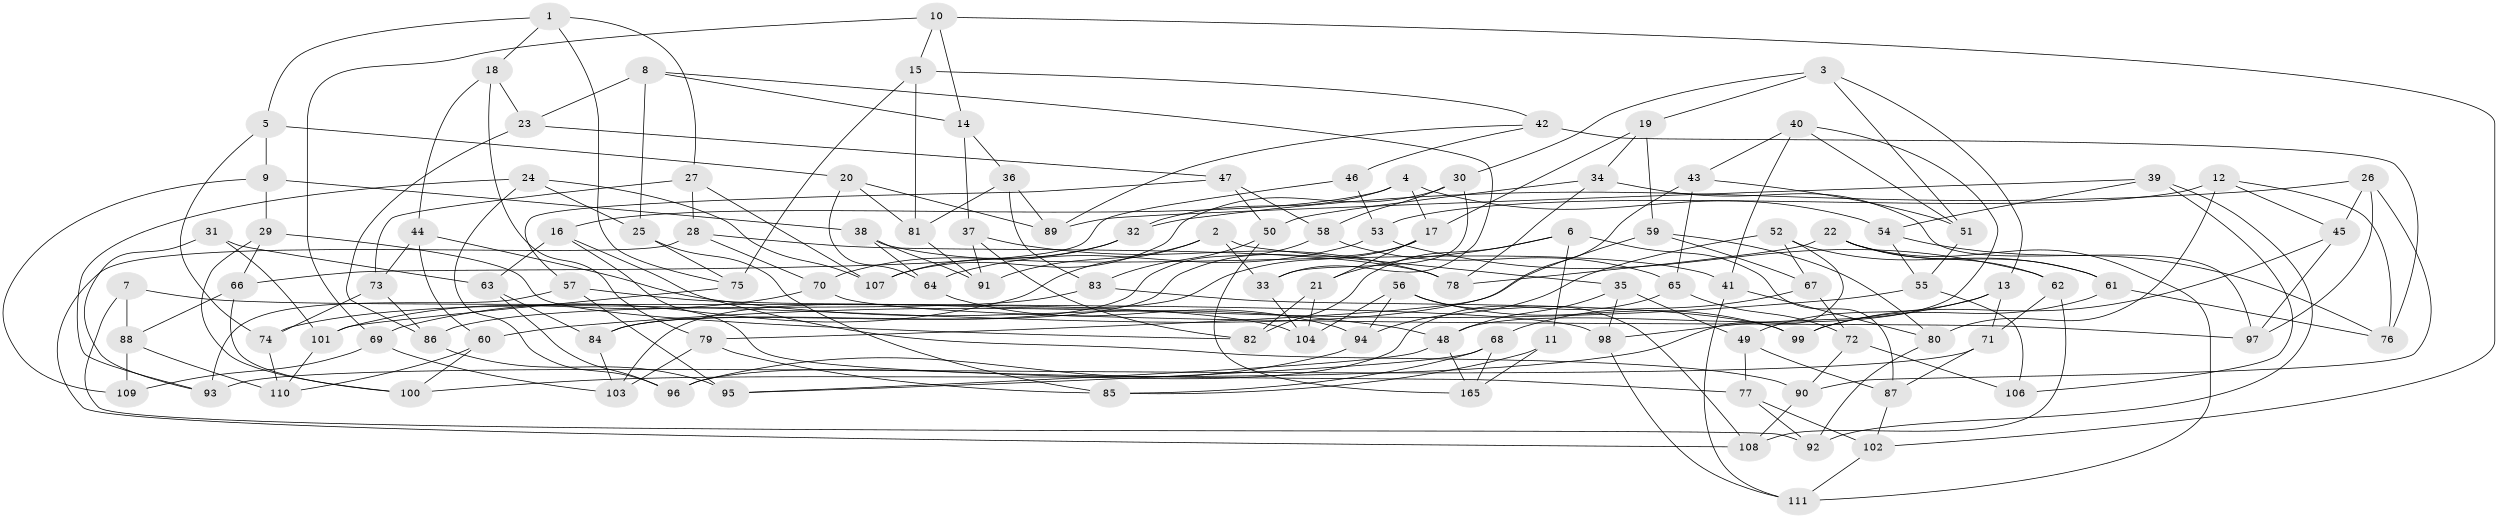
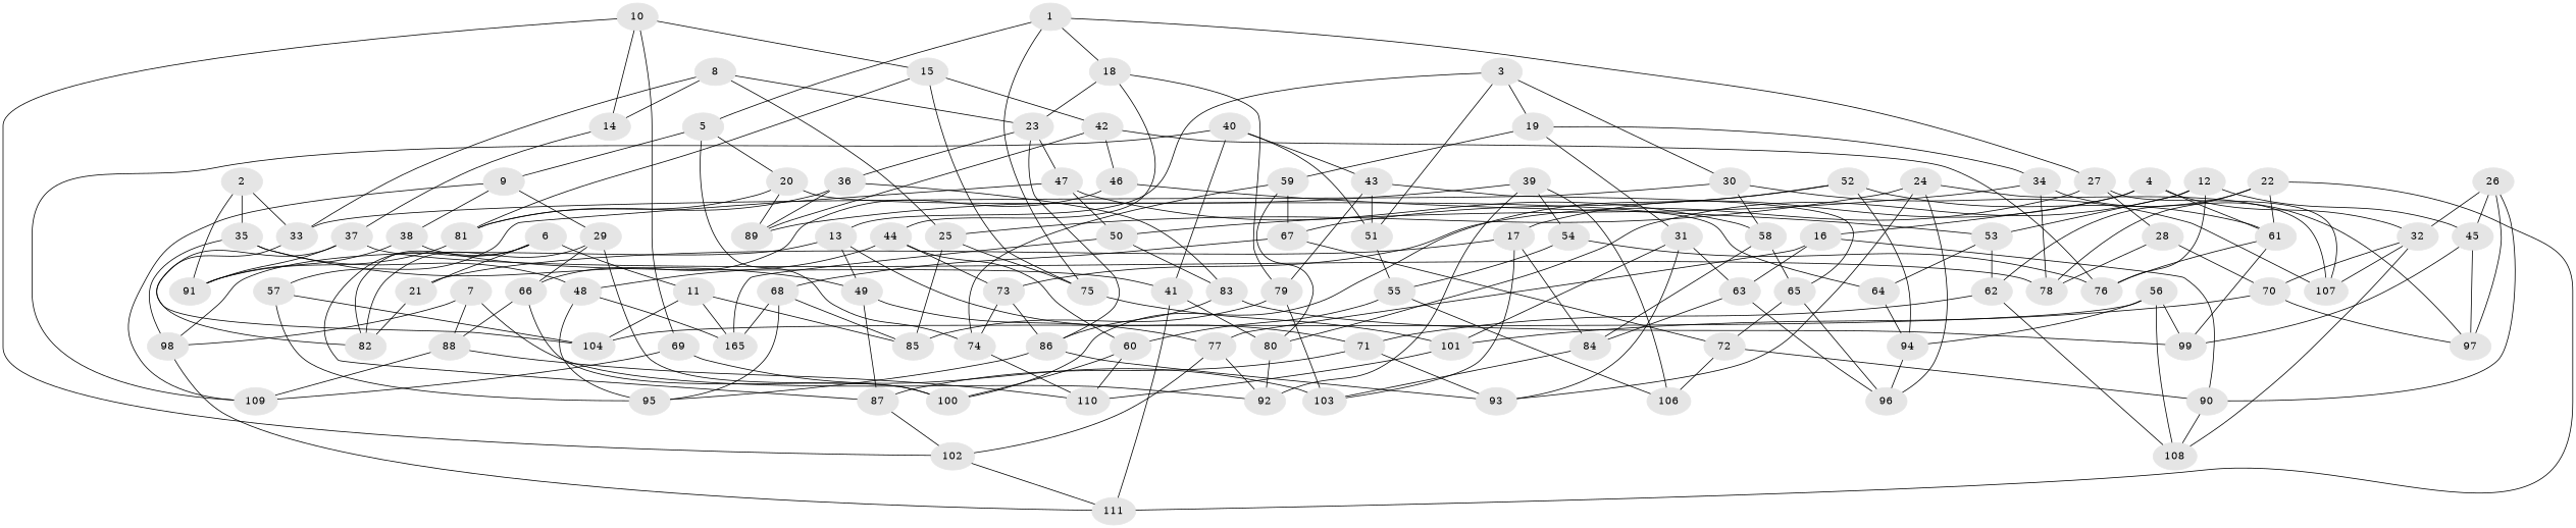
  graph {
    node [color=gray90 style=filled]
    1
    5
    18
    27
    75
    9
    20
    74
    23
    44
    79
    107
    28
    73
    101
    2
    33
    35
    69
    91
    104
    98
    49
    48
    109
    103
    3
    13
    19
    30
    51
    71
    31
    34
    59
    58
    55
    4
    16
    17
    32
    54
    63
    77
    90
    21
    84
    70
    76
    29
    38
    81
    64
    89
    110
    6
    11
    82
    87
    85
    n61 [label=165]
    102
    7
    88
    92
    111
    8
    14
    25
    36
    37
    47
    86
    66
    100
    41
    10
    15
    42
    12
    45
    53
    80
    97
    99
    62
    93
    83
    78
    46
    96
    108
    60
    50
    67
    94
    22
    61
    57
    95
    24
    26
    65
    39
    106
    40
    43
    72
    52
    68
    56
    1 -- 5
    1 -- 18
    1 -- 27
    1 -- 75
    5 -- 9
    5 -- 20
    5 -- 74
    18 -- 23
    18 -- 44
    18 -- 79
    27 -- 107
    27 -- 28
    27 -- 73
    75 -- 101
    9 -- 109
    9 -- 29
    9 -- 38
    20 -- 81
    20 -- 64
    20 -- 89
    74 -- 110
    23 -- 47
    23 -- 86
    44 -- 73
    44 -- 48
    44 -- 60
    79 -- 103
    79 -- 85
    28 -- 70
    28 -- 78
-   28 -- 108
+   32 -- 108
    73 -- 74
    73 -- 86
    101 -- 110
    2 -- 33
    2 -- 35
-   2 -- 69
    2 -- 91
    33 -- 104
    35 -- 98
    35 -- 49
    35 -- 48
    69 -- 109
    69 -- 103
    98 -- 111
    49 -- 77
    49 -- 87
    48 -- n61
    48 -- 95
    3 -- 13
    3 -- 19
    3 -- 30
    3 -- 51
    13 -- 98
    13 -- 49
    13 -- 71
-   19 -- 17
+   19 -- 31
    19 -- 34
    19 -- 59
    30 -- 107
    30 -- 33
    30 -- 58
    51 -- 55
    71 -- 87
    71 -- 93
    31 -- 101
    31 -- 63
    31 -- 93
    34 -- 97
    34 -- 78
    34 -- 50
    59 -- 74
    59 -- 80
    59 -- 67
    58 -- 84
    58 -- 65
    55 -- 60
    55 -- 106
    4 -- 16
    4 -- 17
    4 -- 32
-   4 -- 54
+   4 -- 61
    16 -- 63
    16 -- 77
    16 -- 90
    17 -- 103
    17 -- 21
    17 -- 84
    32 -- 107
    32 -- 70
    54 -- 55
    54 -- 76
    63 -- 84
    63 -- 96
    77 -- 102
    77 -- 92
    90 -- 108
    21 -- 82
    84 -- 103
    70 -- 101
    70 -- 97
    29 -- 82
    29 -- 66
    29 -- 100
    38 -- 91
-   38 -- 64
    38 -- 41
    81 -- 91
    64 -- 94
    6 -- 21
    6 -- 11
    6 -- 82
    6 -- 87
-   21 -- 104
+   11 -- 104
    11 -- 85
    11 -- n61
    87 -- 102
    102 -- 111
    7 -- 98
    7 -- 88
    7 -- 92
    88 -- 109
    88 -- 110
    8 -- 23
    8 -- 33
    8 -- 14
    8 -- 25
-   14 -- 36
+   23 -- 36
    14 -- 37
    25 -- 75
    25 -- 85
    36 -- 81
    36 -- 89
    36 -- 83
    37 -- 91
    37 -- 82
    37 -- 78
    47 -- 58
    47 -- 50
    47 -- 57
    86 -- 95
    66 -- 88
    66 -- 100
    41 -- 111
    41 -- 80
    10 -- 69
    10 -- 102
    10 -- 14
    10 -- 15
    15 -- 75
    15 -- 81
    15 -- 42
    42 -- 76
    42 -- 89
    42 -- 46
    12 -- 76
    12 -- 45
    12 -- 53
    12 -- 80
    45 -- 97
    45 -- 99
    53 -- 64
    53 -- 62
    80 -- 92
    62 -- 71
    62 -- 108
    83 -- 86
    83 -- 99
    46 -- 66
    46 -- 53
    60 -- 110
    60 -- 100
    50 -- n61
    50 -- 83
    67 -- 72
    67 -- 68
    94 -- 96
    22 -- 111
    22 -- 62
    22 -- 78
    22 -- 61
    61 -- 76
    61 -- 99
    57 -- 104
-   57 -- 93
+   86 -- 93
    57 -- 95
    24 -- 107
    24 -- 25
    24 -- 93
    24 -- 96
    26 -- 32
    26 -- 90
    26 -- 45
    26 -- 97
    65 -- 96
    65 -- 72
    39 -- 54
    39 -- 89
    39 -- 92
    39 -- 106
-   40 -- 48
+   40 -- 109
    40 -- 51
    40 -- 41
    40 -- 43
    43 -- 79
    43 -- 51
    43 -- 65
    72 -- 90
    72 -- 106
    52 -- 100
    52 -- 67
    52 -- 94
    52 -- 61
    68 -- 85
    68 -- n61
    68 -- 95
    56 -- 104
    56 -- 99
    56 -- 108
    56 -- 94
  }
